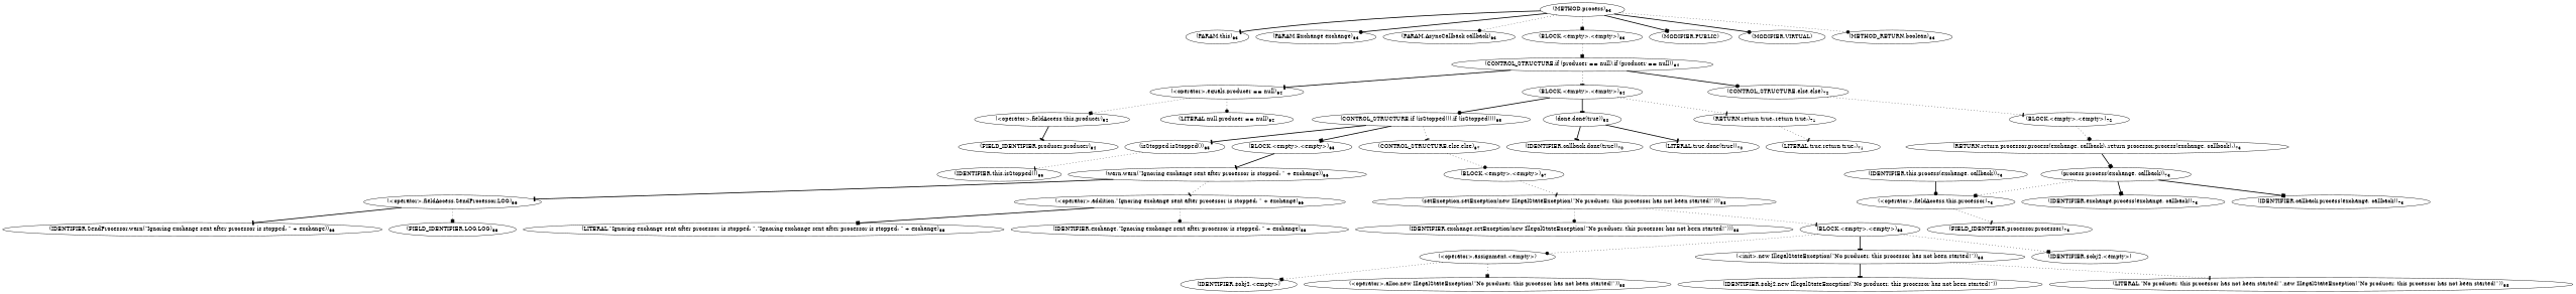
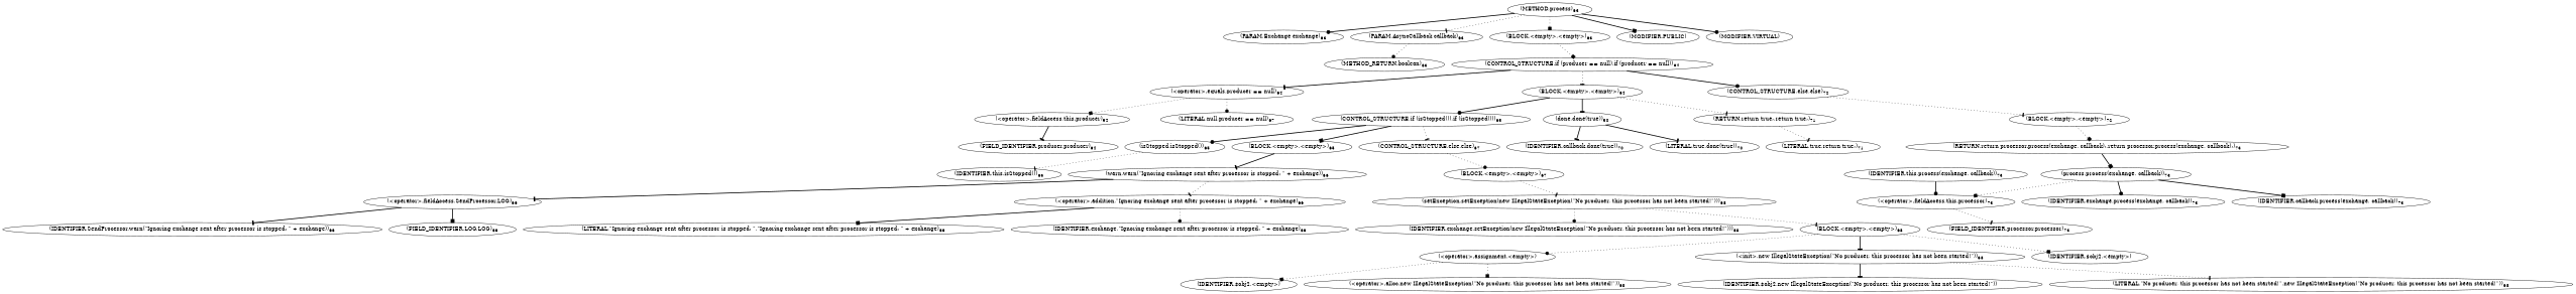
  digraph {
    edge [arrowhead=tee style=dotted]
    n1 [label=<(METHOD,process)<SUB>63</SUB>>]
-   n2 [label=<(PARAM,this)<SUB>63</SUB>>]
    n3 [label=<(PARAM,Exchange exchange)<SUB>63</SUB>>]
    n4 [label=<(PARAM,AsyncCallback callback)<SUB>63</SUB>>]
    n5 [label=<(BLOCK,&lt;empty&gt;,&lt;empty&gt;)<SUB>63</SUB>>]
    n6 [label=<(MODIFIER,PUBLIC)>]
    n7 [label=<(MODIFIER,VIRTUAL)>]
    n8 [label=<(METHOD_RETURN,boolean)<SUB>63</SUB>>]
    n9 [label=<(CONTROL_STRUCTURE,if (producer == null),if (producer == null))<SUB>64</SUB>>]
    n10 [label=<(&lt;operator&gt;.equals,producer == null)<SUB>64</SUB>>]
    n11 [label=<(BLOCK,&lt;empty&gt;,&lt;empty&gt;)<SUB>64</SUB>>]
    n12 [label=<(CONTROL_STRUCTURE,else,else)<SUB>72</SUB>>]
    n13 [label=<(&lt;operator&gt;.fieldAccess,this.producer)<SUB>94</SUB>>]
-   n14 [label=<(LITERAL,null,producer == null)<SUB>64</SUB>>]
+   n14 [label=<(LITERAL,null,producer == null)<SUB>67</SUB>>]
    n15 [label=<(CONTROL_STRUCTURE,if (isStopped()),if (isStopped()))<SUB>65</SUB>>]
    n16 [label=<(done,done(true))<SUB>50</SUB>>]
    n17 [label=<(RETURN,return true;,return true;)<SUB>71</SUB>>]
    n18 [label=<(BLOCK,&lt;empty&gt;,&lt;empty&gt;)<SUB>72</SUB>>]
    n19 [label=<(FIELD_IDENTIFIER,producer,producer)<SUB>64</SUB>>]
    n20 [label=<(isStopped,isStopped())<SUB>65</SUB>>]
    n21 [label=<(BLOCK,&lt;empty&gt;,&lt;empty&gt;)<SUB>65</SUB>>]
    n22 [label=<(CONTROL_STRUCTURE,else,else)<SUB>67</SUB>>]
    n23 [label=<(IDENTIFIER,callback,done(true))<SUB>70</SUB>>]
    n24 [label=<(LITERAL,true,done(true))<SUB>70</SUB>>]
    n25 [label=<(LITERAL,true,return true;)<SUB>71</SUB>>]
    n26 [label=<(IDENTIFIER,this,isStopped())<SUB>65</SUB>>]
    n27 [label=<(warn,warn(&quot;Ignoring exchange sent after processor is stopped: &quot; + exchange))<SUB>66</SUB>>]
    n28 [label=<(BLOCK,&lt;empty&gt;,&lt;empty&gt;)<SUB>67</SUB>>]
    n29 [label=<(&lt;operator&gt;.fieldAccess,SendProcessor.LOG)<SUB>66</SUB>>]
    n30 [label=<(&lt;operator&gt;.addition,&quot;Ignoring exchange sent after processor is stopped: &quot; + exchange)<SUB>66</SUB>>]
    n31 [label=<(IDENTIFIER,SendProcessor,warn(&quot;Ignoring exchange sent after processor is stopped: &quot; + exchange))<SUB>66</SUB>>]
    n32 [label=<(FIELD_IDENTIFIER,LOG,LOG)<SUB>66</SUB>>]
    n33 [label=<(LITERAL,&quot;Ignoring exchange sent after processor is stopped: &quot;,&quot;Ignoring exchange sent after processor is stopped: &quot; + exchange)<SUB>66</SUB>>]
    n34 [label=<(IDENTIFIER,exchange,&quot;Ignoring exchange sent after processor is stopped: &quot; + exchange)<SUB>66</SUB>>]
    n35 [label=<(setException,setException(new IllegalStateException(&quot;No producer, this processor has not been started!&quot;)))<SUB>68</SUB>>]
    n36 [label=<(IDENTIFIER,exchange,setException(new IllegalStateException(&quot;No producer, this processor has not been started!&quot;)))<SUB>68</SUB>>]
    n37 [label=<(BLOCK,&lt;empty&gt;,&lt;empty&gt;)<SUB>68</SUB>>]
    n38 [label=<(&lt;operator&gt;.assignment,&lt;empty&gt;)>]
    n39 [label=<(&lt;init&gt;,new IllegalStateException(&quot;No producer, this processor has not been started!&quot;))<SUB>68</SUB>>]
    n40 [label=<(IDENTIFIER,$obj2,&lt;empty&gt;)>]
    n41 [label=<(IDENTIFIER,$obj2,&lt;empty&gt;)>]
    n42 [label=<(&lt;operator&gt;.alloc,new IllegalStateException(&quot;No producer, this processor has not been started!&quot;))<SUB>68</SUB>>]
    n43 [label=<(IDENTIFIER,$obj2,new IllegalStateException(&quot;No producer, this processor has not been started!&quot;))>]
    n44 [label=<(LITERAL,&quot;No producer, this processor has not been started!&quot;,new IllegalStateException(&quot;No producer, this processor has not been started!&quot;))<SUB>68</SUB>>]
    n45 [label=<(RETURN,return processor.process(exchange, callback);,return processor.process(exchange, callback);)<SUB>73</SUB>>]
    n46 [label=<(process,process(exchange, callback))<SUB>73</SUB>>]
    n47 [label=<(&lt;operator&gt;.fieldAccess,this.processor)<SUB>73</SUB>>]
    n48 [label=<(IDENTIFIER,exchange,process(exchange, callback))<SUB>73</SUB>>]
    n49 [label=<(IDENTIFIER,callback,process(exchange, callback))<SUB>73</SUB>>]
    n50 [label=<(FIELD_IDENTIFIER,processor,processor)<SUB>73</SUB>>]
    n51 [label=<(IDENTIFIER,this,process(exchange, callback))<SUB>73</SUB>>]
-   n1 -> n2 [style=bold]
    n1 -> n3 [arrowhead=dot style=bold]
-   n1 -> n4 [arrowhead=dot]
+   n1 -> n4
    n1 -> n5 [arrowhead=box]
    n1 -> n6 [arrowhead=box style=bold]
    n1 -> n7 [arrowhead=dot style=bold]
-   n1 -> n8 [arrowhead=dot]
+   n4 -> n8 [arrowhead=dot]
    n5 -> n9 [arrowhead=box]
    n9 -> n10 [style=bold]
    n9 -> n11
    n9 -> n12 [arrowhead=dot style=bold]
    n10 -> n13 [arrowhead=box]
    n10 -> n14 [arrowhead=dot]
    n11 -> n15 [arrowhead=dot style=bold]
    n11 -> n16 [style=bold]
    n11 -> n17
    n12 -> n18
    n13 -> n19 [style=bold]
-   n15 -> n20 [style=bold]
+   n15 -> n20 [arrowhead=dot style=bold]
    n15 -> n21 [arrowhead=box style=bold]
    n15 -> n22
    n16 -> n23 [style=bold]
    n16 -> n24 [style=bold]
    n17 -> n25
    n18 -> n45 [arrowhead=box]
    n20 -> n26
    n21 -> n27 [style=bold]
    n22 -> n28 [arrowhead=dot]
    n27 -> n29 [style=bold]
    n27 -> n30
    n28 -> n35
    n29 -> n31 [style=bold]
-   n29 -> n32 [arrowhead=box]
+   n29 -> n32 [arrowhead=box style=bold]
    n30 -> n33 [arrowhead=box style=bold]
    n30 -> n34 [arrowhead=dot]
    n35 -> n36 [arrowhead=dot]
    n35 -> n37
    n37 -> n38 [arrowhead=dot]
    n37 -> n39 [style=bold]
    n37 -> n40 [arrowhead=box]
    n38 -> n41 [arrowhead=box]
    n38 -> n42 [arrowhead=box]
    n39 -> n43 [style=bold]
    n39 -> n44
    n45 -> n46 [arrowhead=box style=bold]
    n46 -> n47 [arrowhead=box]
-   n46 -> n48 [arrowhead=box style=bold]
+   n46 -> n48 [arrowhead=dot style=bold]
    n46 -> n49 [arrowhead=box style=bold]
    n47 -> n50
    n51 -> n47 [arrowhead=dot style=bold]
  }
